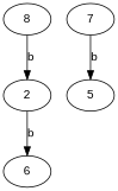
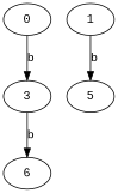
  strict digraph {
    fontname="Liberation Mono"
    node [fontname="Liberation Mono"]
    edge [fontname="Liberation Mono"]
-   0 [label=8]
-   2
+   0
+   2 [label=3]
    6
-   1 [label=7]
+   1
    5
    0 -> 2 [label=b]
    2 -> 6 [label=b]
    1 -> 5 [label=b]
  }
